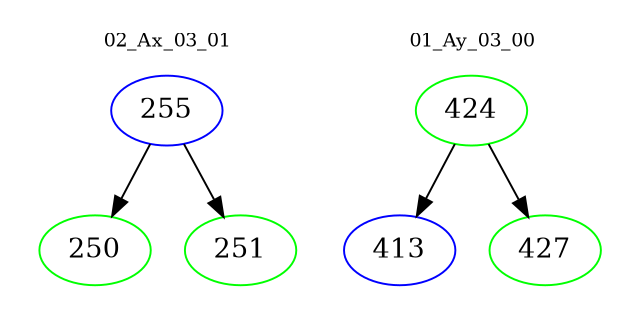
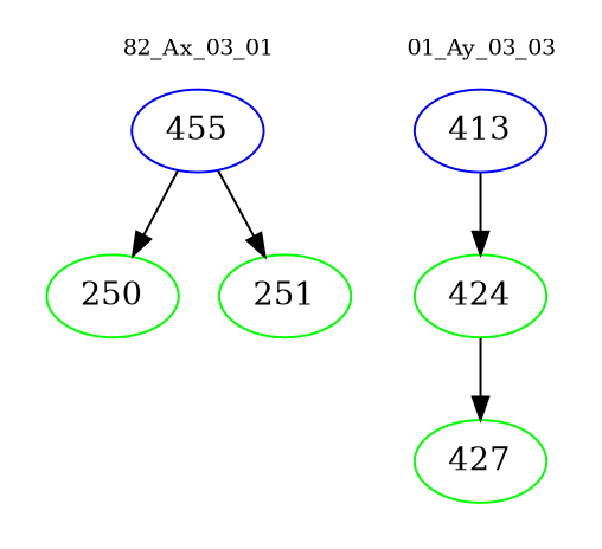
  digraph {
    node [color=green]
    edge [color=black]
-   n1 [color=blue label=255]
+   n1 [color=blue label=455]
    n2 [label=250]
    n3 [label=251]
    n4 [label=424]
    n5 [color=blue label=413]
    n6 [label=427]
    subgraph cluster_1 {
      color=white
      fontsize=10
-     label="02_Ax_03_01"
+     label="82_Ax_03_01"
      n1
      n2
      n3
    }
    subgraph cluster_2 {
      color=white
      fontsize=10
-     label="01_Ay_03_00"
+     label="01_Ay_03_03"
      n4
      n5
      n6
    }
    n1 -> n2
    n1 -> n3
-   n4 -> n5
+   n5 -> n4
    n4 -> n6
  }
